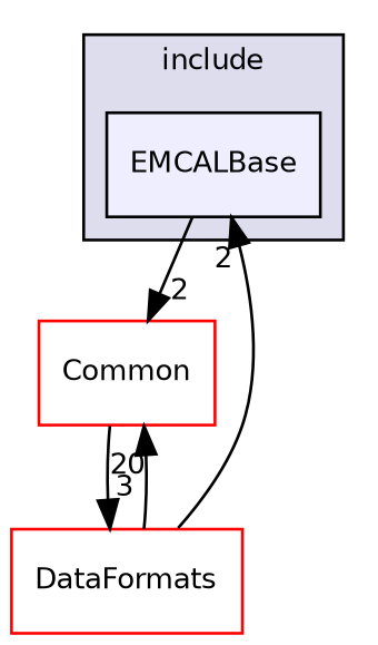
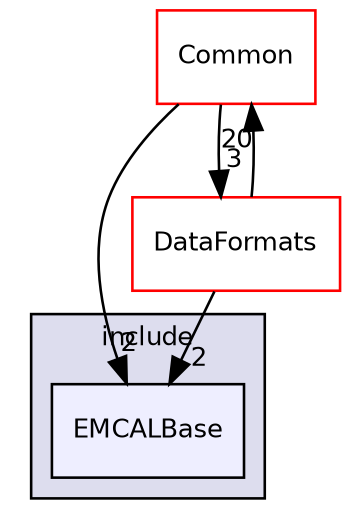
  digraph {
    compound=true
    node [fontname=Helvetica fontsize=10 shape=box color=red]
    edge [headlabel=2 labeldistance=1.5 labelfontname=Helvetica labelfontsize=10]
    n1 [fillcolor="#eeeeff" label=EMCALBase pencolor=black style=filled color=""]
    n2 [label=Common]
    n3 [label=DataFormats]
    subgraph cluster_1 {
      bgcolor="#ddddee"
      fontname=Helvetica
      fontsize=10
      label=include
      pencolor=black
      n1
    }
-   n1 -> n2
+   n2 -> n1
    n2 -> n3 [headlabel=3]
    n3 -> n1
    n3 -> n2 [headlabel=20]
  }
